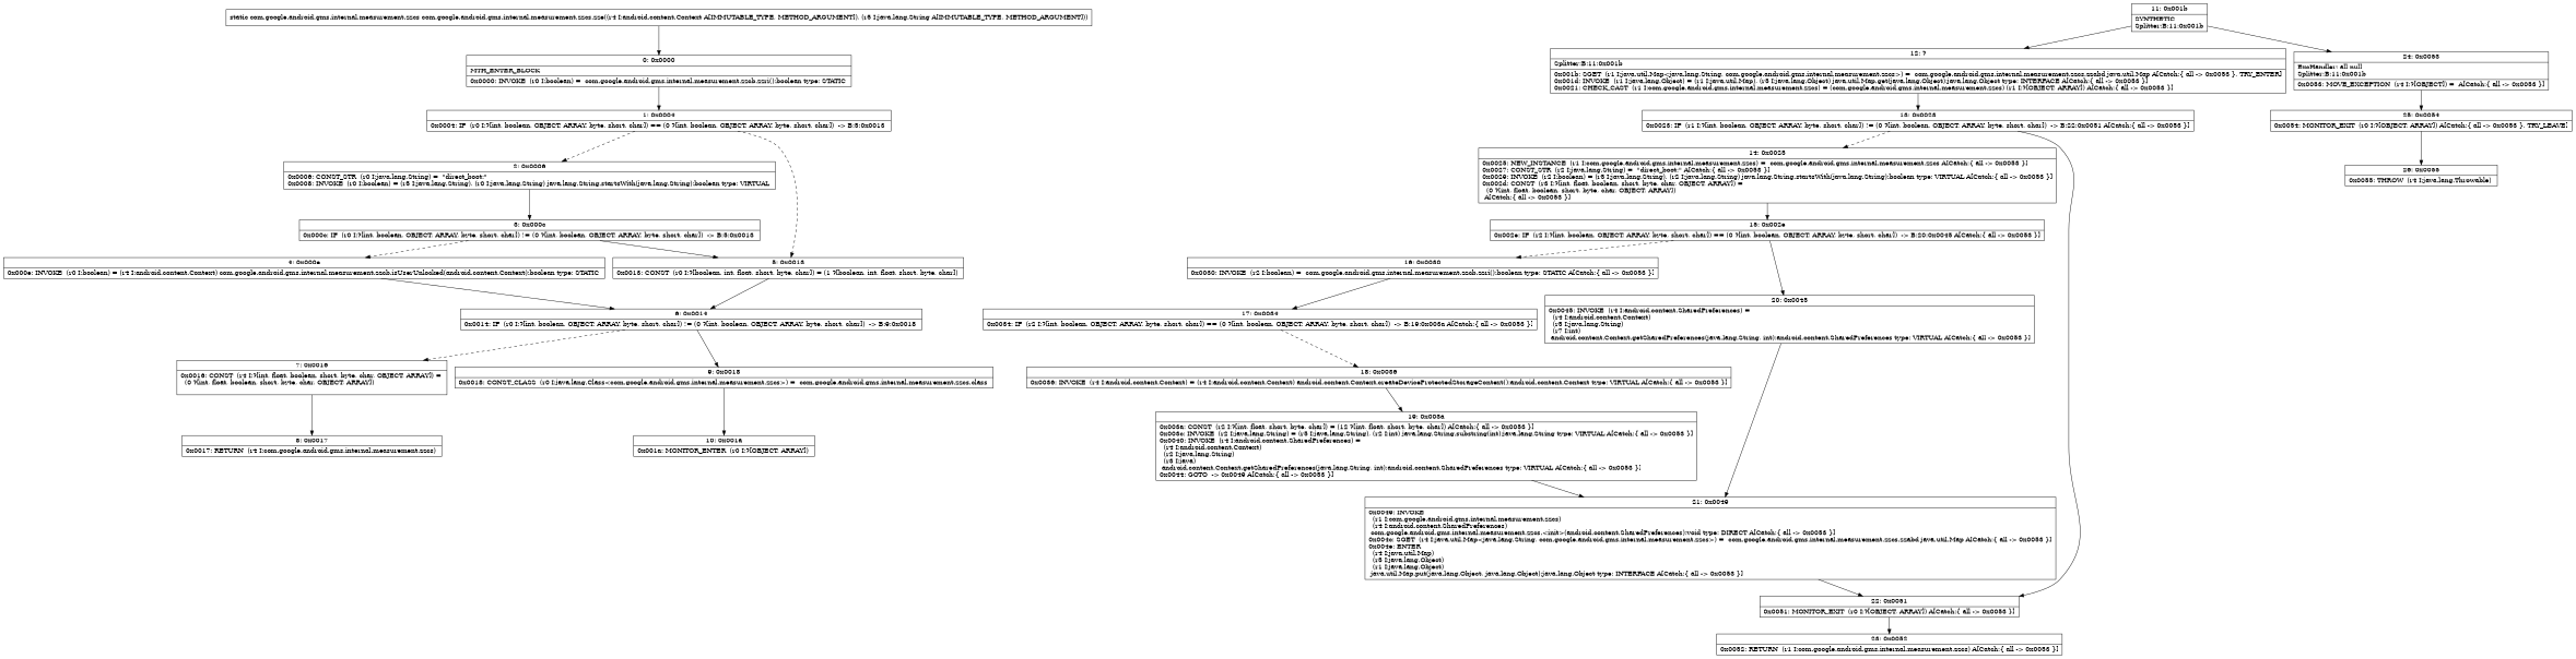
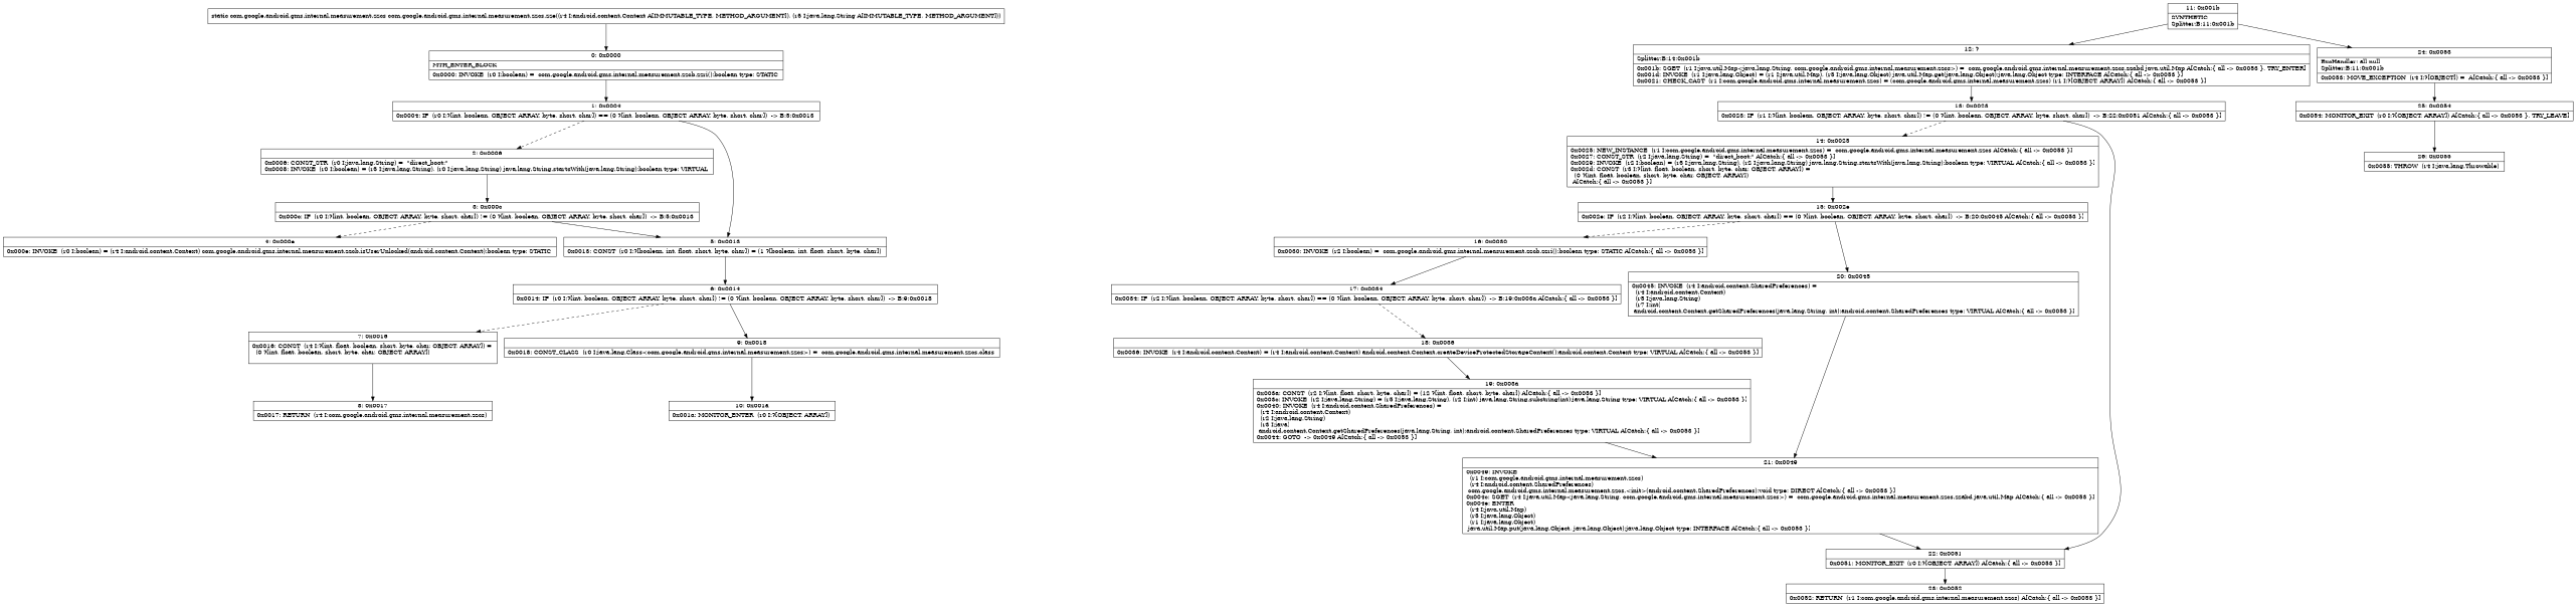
  digraph {
    node [shape=record]
    n1 [label="{0\:\ 0x0000|MTH_ENTER_BLOCK\l|0x0000: INVOKE  (r0 I:boolean) =  com.google.android.gms.internal.measurement.zzcb.zzri():boolean type: STATIC \l}"]
    n2 [label="{1\:\ 0x0004|0x0004: IF  (r0 I:?[int, boolean, OBJECT, ARRAY, byte, short, char]) == (0 ?[int, boolean, OBJECT, ARRAY, byte, short, char])  \-\> B:5:0x0013 \l}"]
    n3 [label="{2\:\ 0x0006|0x0006: CONST_STR  (r0 I:java.lang.String) =  \"direct_boot:\" \l0x0008: INVOKE  (r0 I:boolean) = (r5 I:java.lang.String), (r0 I:java.lang.String) java.lang.String.startsWith(java.lang.String):boolean type: VIRTUAL \l}"]
    n4 [label="{5\:\ 0x0013|0x0013: CONST  (r0 I:?[boolean, int, float, short, byte, char]) = (1 ?[boolean, int, float, short, byte, char]) \l}"]
    n5 [label="{3\:\ 0x000c|0x000c: IF  (r0 I:?[int, boolean, OBJECT, ARRAY, byte, short, char]) != (0 ?[int, boolean, OBJECT, ARRAY, byte, short, char])  \-\> B:5:0x0013 \l}"]
    n6 [label="{6\:\ 0x0014|0x0014: IF  (r0 I:?[int, boolean, OBJECT, ARRAY, byte, short, char]) != (0 ?[int, boolean, OBJECT, ARRAY, byte, short, char])  \-\> B:9:0x0018 \l}"]
    n7 [label="{4\:\ 0x000e|0x000e: INVOKE  (r0 I:boolean) = (r4 I:android.content.Context) com.google.android.gms.internal.measurement.zzcb.isUserUnlocked(android.content.Context):boolean type: STATIC \l}"]
    n8 [label="{7\:\ 0x0016|0x0016: CONST  (r4 I:?[int, float, boolean, short, byte, char, OBJECT, ARRAY]) = \l  (0 ?[int, float, boolean, short, byte, char, OBJECT, ARRAY])\l \l}"]
    n9 [label="{9\:\ 0x0018|0x0018: CONST_CLASS  (r0 I:java.lang.Class\<com.google.android.gms.internal.measurement.zzcs\>) =  com.google.android.gms.internal.measurement.zzcs.class \l}"]
    n10 [label="{8\:\ 0x0017|0x0017: RETURN  (r4 I:com.google.android.gms.internal.measurement.zzcs) \l}"]
    n11 [label="{10\:\ 0x001a|0x001a: MONITOR_ENTER  (r0 I:?[OBJECT, ARRAY]) \l}"]
    n12 [label="{11\:\ 0x001b|SYNTHETIC\lSplitter:B:11:0x001b\l}"]
-   n13 [label="{12\:\ ?|Splitter:B:11:0x001b\l|0x001b: SGET  (r1 I:java.util.Map\<java.lang.String, com.google.android.gms.internal.measurement.zzcs\>) =  com.google.android.gms.internal.measurement.zzcs.zzabd java.util.Map A[Catch:\{ all \-\> 0x0053 \}, TRY_ENTER]\l0x001d: INVOKE  (r1 I:java.lang.Object) = (r1 I:java.util.Map), (r5 I:java.lang.Object) java.util.Map.get(java.lang.Object):java.lang.Object type: INTERFACE A[Catch:\{ all \-\> 0x0053 \}]\l0x0021: CHECK_CAST  (r1 I:com.google.android.gms.internal.measurement.zzcs) = (com.google.android.gms.internal.measurement.zzcs) (r1 I:?[OBJECT, ARRAY]) A[Catch:\{ all \-\> 0x0053 \}]\l}"]
+   n13 [label="{12\:\ ?|Splitter:B:14:0x001b\l|0x001b: SGET  (r1 I:java.util.Map\<java.lang.String, com.google.android.gms.internal.measurement.zzcs\>) =  com.google.android.gms.internal.measurement.zzcs.zzabd java.util.Map A[Catch:\{ all \-\> 0x0053 \}, TRY_ENTER]\l0x001d: INVOKE  (r1 I:java.lang.Object) = (r1 I:java.util.Map), (r5 I:java.lang.Object) java.util.Map.get(java.lang.Object):java.lang.Object type: INTERFACE A[Catch:\{ all \-\> 0x0053 \}]\l0x0021: CHECK_CAST  (r1 I:com.google.android.gms.internal.measurement.zzcs) = (com.google.android.gms.internal.measurement.zzcs) (r1 I:?[OBJECT, ARRAY]) A[Catch:\{ all \-\> 0x0053 \}]\l}"]
    n14 [label="{24\:\ 0x0053|ExcHandler: all null\lSplitter:B:11:0x001b\l|0x0053: MOVE_EXCEPTION  (r4 I:?[OBJECT]) =  A[Catch:\{ all \-\> 0x0053 \}]\l}"]
    n15 [label="{13\:\ 0x0023|0x0023: IF  (r1 I:?[int, boolean, OBJECT, ARRAY, byte, short, char]) != (0 ?[int, boolean, OBJECT, ARRAY, byte, short, char])  \-\> B:22:0x0051 A[Catch:\{ all \-\> 0x0053 \}]\l}"]
    n16 [label="{25\:\ 0x0054|0x0054: MONITOR_EXIT  (r0 I:?[OBJECT, ARRAY]) A[Catch:\{ all \-\> 0x0053 \}, TRY_LEAVE]\l}"]
    n17 [label="{14\:\ 0x0025|0x0025: NEW_INSTANCE  (r1 I:com.google.android.gms.internal.measurement.zzcs) =  com.google.android.gms.internal.measurement.zzcs A[Catch:\{ all \-\> 0x0053 \}]\l0x0027: CONST_STR  (r2 I:java.lang.String) =  \"direct_boot:\" A[Catch:\{ all \-\> 0x0053 \}]\l0x0029: INVOKE  (r2 I:boolean) = (r5 I:java.lang.String), (r2 I:java.lang.String) java.lang.String.startsWith(java.lang.String):boolean type: VIRTUAL A[Catch:\{ all \-\> 0x0053 \}]\l0x002d: CONST  (r3 I:?[int, float, boolean, short, byte, char, OBJECT, ARRAY]) = \l  (0 ?[int, float, boolean, short, byte, char, OBJECT, ARRAY])\l A[Catch:\{ all \-\> 0x0053 \}]\l}"]
    n18 [label="{22\:\ 0x0051|0x0051: MONITOR_EXIT  (r0 I:?[OBJECT, ARRAY]) A[Catch:\{ all \-\> 0x0053 \}]\l}"]
    n19 [label="{15\:\ 0x002e|0x002e: IF  (r2 I:?[int, boolean, OBJECT, ARRAY, byte, short, char]) == (0 ?[int, boolean, OBJECT, ARRAY, byte, short, char])  \-\> B:20:0x0045 A[Catch:\{ all \-\> 0x0053 \}]\l}"]
    n20 [label="{23\:\ 0x0052|0x0052: RETURN  (r1 I:com.google.android.gms.internal.measurement.zzcs) A[Catch:\{ all \-\> 0x0053 \}]\l}"]
    n21 [label="{16\:\ 0x0030|0x0030: INVOKE  (r2 I:boolean) =  com.google.android.gms.internal.measurement.zzcb.zzri():boolean type: STATIC A[Catch:\{ all \-\> 0x0053 \}]\l}"]
    n22 [label="{20\:\ 0x0045|0x0045: INVOKE  (r4 I:android.content.SharedPreferences) = \l  (r4 I:android.content.Context)\l  (r5 I:java.lang.String)\l  (r7 I:int)\l android.content.Context.getSharedPreferences(java.lang.String, int):android.content.SharedPreferences type: VIRTUAL A[Catch:\{ all \-\> 0x0053 \}]\l}"]
    n23 [label="{17\:\ 0x0034|0x0034: IF  (r2 I:?[int, boolean, OBJECT, ARRAY, byte, short, char]) == (0 ?[int, boolean, OBJECT, ARRAY, byte, short, char])  \-\> B:19:0x003a A[Catch:\{ all \-\> 0x0053 \}]\l}"]
    n24 [label="{21\:\ 0x0049|0x0049: INVOKE  \l  (r1 I:com.google.android.gms.internal.measurement.zzcs)\l  (r4 I:android.content.SharedPreferences)\l com.google.android.gms.internal.measurement.zzcs.\<init\>(android.content.SharedPreferences):void type: DIRECT A[Catch:\{ all \-\> 0x0053 \}]\l0x004c: SGET  (r4 I:java.util.Map\<java.lang.String, com.google.android.gms.internal.measurement.zzcs\>) =  com.google.android.gms.internal.measurement.zzcs.zzabd java.util.Map A[Catch:\{ all \-\> 0x0053 \}]\l0x004e: ENTER  \l  (r4 I:java.util.Map)\l  (r5 I:java.lang.Object)\l  (r1 I:java.lang.Object)\l java.util.Map.put(java.lang.Object, java.lang.Object):java.lang.Object type: INTERFACE A[Catch:\{ all \-\> 0x0053 \}]\l}"]
    n25 [label="{18\:\ 0x0036|0x0036: INVOKE  (r4 I:android.content.Context) = (r4 I:android.content.Context) android.content.Context.createDeviceProtectedStorageContext():android.content.Context type: VIRTUAL A[Catch:\{ all \-\> 0x0053 \}]\l}"]
    n26 [label="{19\:\ 0x003a|0x003a: CONST  (r2 I:?[int, float, short, byte, char]) = (12 ?[int, float, short, byte, char]) A[Catch:\{ all \-\> 0x0053 \}]\l0x003c: INVOKE  (r2 I:java.lang.String) = (r5 I:java.lang.String), (r2 I:int) java.lang.String.substring(int):java.lang.String type: VIRTUAL A[Catch:\{ all \-\> 0x0053 \}]\l0x0040: INVOKE  (r4 I:android.content.SharedPreferences) = \l  (r4 I:android.content.Context)\l  (r2 I:java.lang.String)\l  (r3 I:java)\l android.content.Context.getSharedPreferences(java.lang.String, int):android.content.SharedPreferences type: VIRTUAL A[Catch:\{ all \-\> 0x0053 \}]\l0x0044: GOTO  \-\> 0x0049 A[Catch:\{ all \-\> 0x0053 \}]\l}"]
    n27 [label="{26\:\ 0x0055|0x0055: THROW  (r4 I:java.lang.Throwable) \l}"]
    n28 [label="{static com.google.android.gms.internal.measurement.zzcs com.google.android.gms.internal.measurement.zzcs.zze((r4 I:android.content.Context A[IMMUTABLE_TYPE, METHOD_ARGUMENT]), (r5 I:java.lang.String A[IMMUTABLE_TYPE, METHOD_ARGUMENT])) }"]
    n1 -> n2
    n2 -> n3 [style=dashed]
-   n2 -> n4 [style=dashed]
+   n2 -> n4
    n3 -> n5
    n4 -> n6
    n5 -> n4
    n5 -> n7 [style=dashed]
    n6 -> n8 [style=dashed]
    n6 -> n9
-   n7 -> n6
    n8 -> n10
    n9 -> n11
    n12 -> n13
    n12 -> n14
    n13 -> n15
    n14 -> n16
    n15 -> n17 [style=dashed]
    n15 -> n18
    n16 -> n27
    n17 -> n19
    n18 -> n20
    n19 -> n21 [style=dashed]
    n19 -> n22
    n21 -> n23
    n22 -> n24
    n23 -> n25 [style=dashed]
    n24 -> n18
    n25 -> n26
    n26 -> n24
    n28 -> n1
  }
